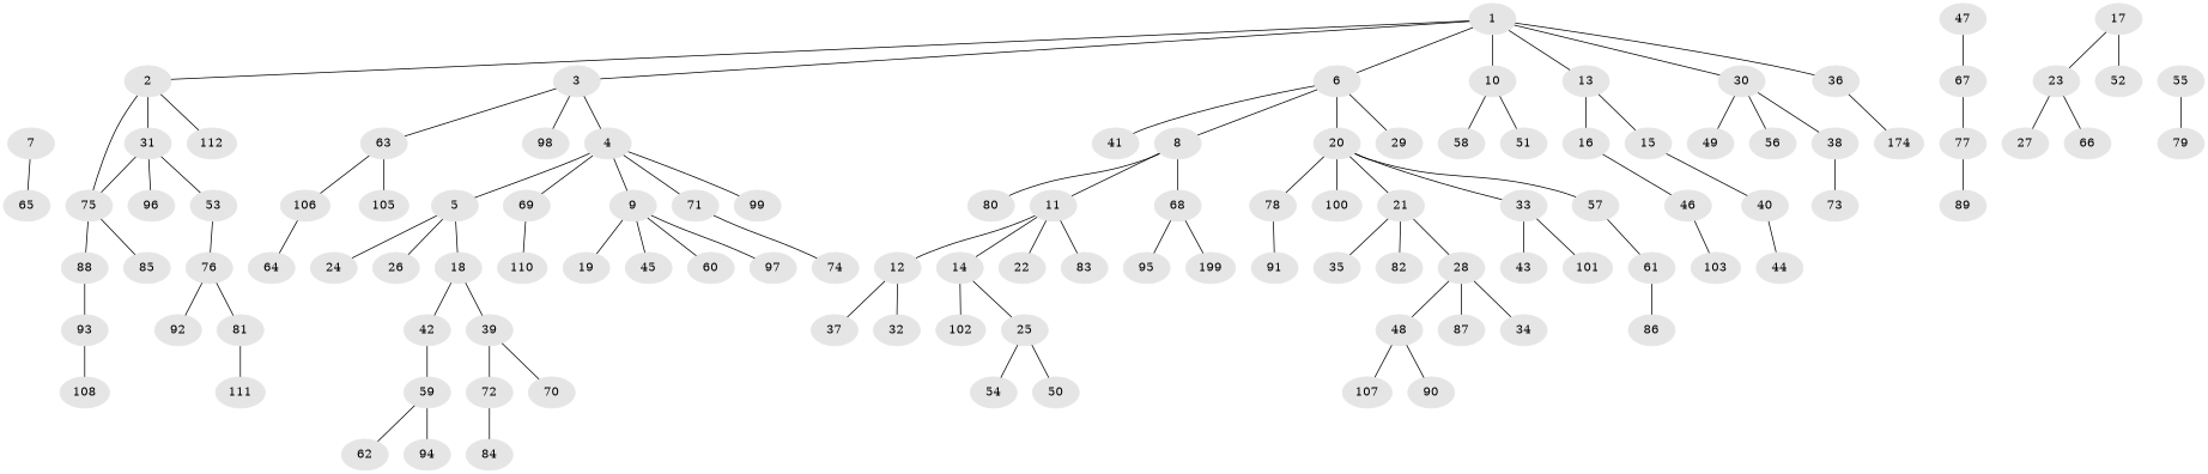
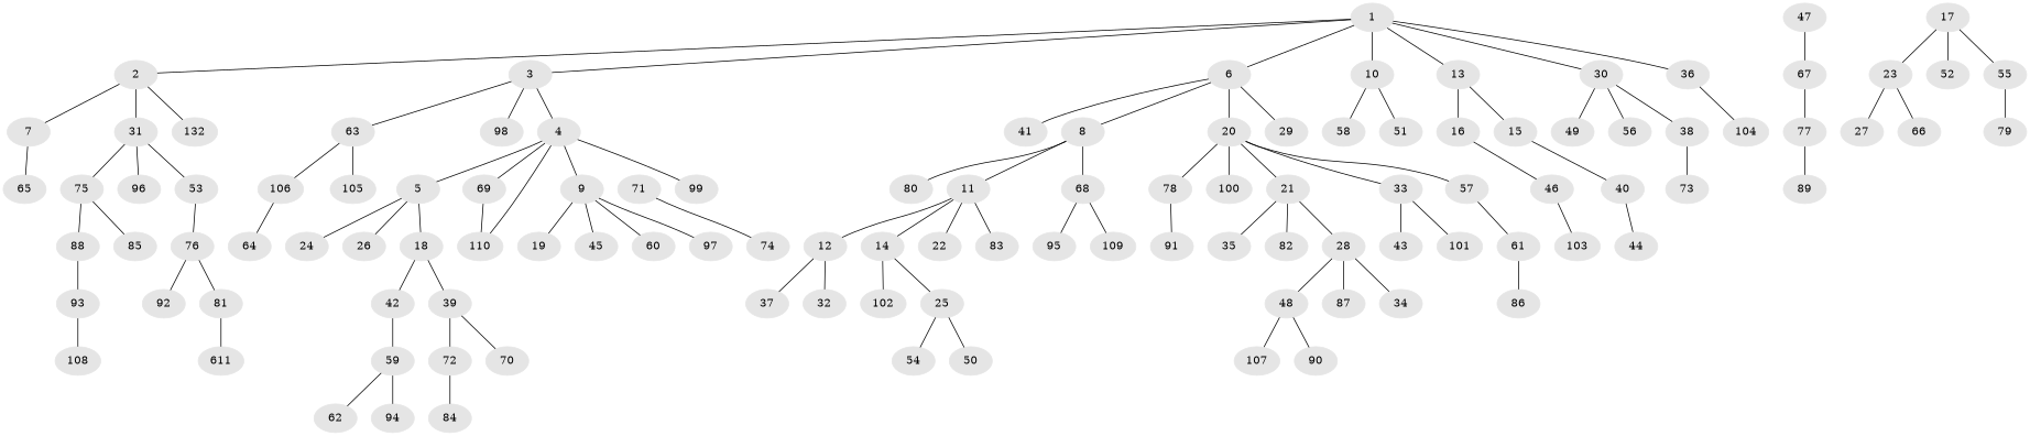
  graph {
    node [color=gray90 style=filled]
    1
    2
    3
    6
    10
    13
    30
    36
    7
    31
-   112
+   112 [label=132]
    4
    63
    98
    8
    20
    29
    41
    51
    58
    15
    16
    38
    49
    56
-   104 [label=174]
+   104
    65
    53
    75
    96
    5
    9
    69
    71
    99
    47
    67
    105
    106
    18
    24
    26
    19
    45
    60
    97
    110
    74
    39
    42
    11
    68
    80
    21
    33
    57
    78
    100
    12
    14
    22
    83
    95
-   109 [label=199]
+   109
    17
    23
    52
    55
    32
    37
    25
    102
    40
    46
    50
    54
    44
    103
    27
    66
    79
    70
    72
    59
    28
    35
    82
    43
    101
    61
    91
    34
    48
    87
    90
    107
    73
    76
    85
    88
    84
    62
    94
    77
    81
    92
    86
    64
    89
    93
-   111
+   111 [label=611]
    108
    1 -- 2
    1 -- 3
    1 -- 6
    1 -- 10
    1 -- 13
    1 -- 30
    1 -- 36
-   2 -- 75
+   2 -- 7
    2 -- 31
    2 -- 112
    3 -- 4
    3 -- 63
    3 -- 98
    6 -- 8
    6 -- 20
    6 -- 29
    6 -- 41
    10 -- 51
    10 -- 58
    13 -- 15
    13 -- 16
    30 -- 38
    30 -- 49
    30 -- 56
    36 -- 104
    7 -- 65
    31 -- 53
    31 -- 75
    31 -- 96
    4 -- 5
    4 -- 9
    4 -- 69
-   4 -- 71
+   4 -- 110
    4 -- 99
    63 -- 105
    63 -- 106
    8 -- 11
    8 -- 68
    8 -- 80
    20 -- 21
    20 -- 33
    20 -- 57
    20 -- 78
    20 -- 100
    15 -- 40
    16 -- 46
    38 -- 73
    53 -- 76
    75 -- 85
    75 -- 88
    5 -- 18
    5 -- 24
    5 -- 26
    9 -- 19
    9 -- 45
    9 -- 60
    9 -- 97
    69 -- 110
    71 -- 74
    47 -- 67
    67 -- 77
    106 -- 64
    18 -- 39
    18 -- 42
    39 -- 70
    39 -- 72
    42 -- 59
    11 -- 12
    11 -- 14
    11 -- 22
    11 -- 83
    68 -- 95
    68 -- 109
    21 -- 28
    21 -- 35
    21 -- 82
    33 -- 43
    33 -- 101
    57 -- 61
    78 -- 91
    12 -- 32
    12 -- 37
    14 -- 25
    14 -- 102
    17 -- 23
    17 -- 52
+   17 -- 55
    23 -- 27
    23 -- 66
    55 -- 79
    25 -- 50
    25 -- 54
    40 -- 44
    46 -- 103
    72 -- 84
    59 -- 62
    59 -- 94
    28 -- 34
    28 -- 48
    28 -- 87
    61 -- 86
    48 -- 90
    48 -- 107
    76 -- 81
    76 -- 92
    88 -- 93
    77 -- 89
    81 -- 111
    93 -- 108
  }
